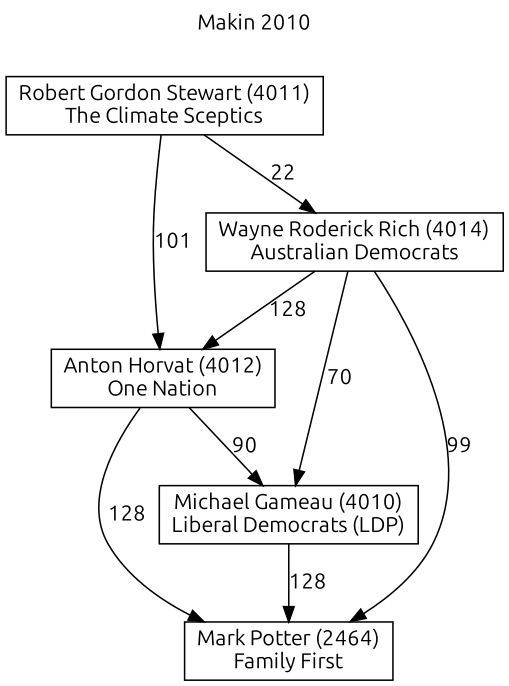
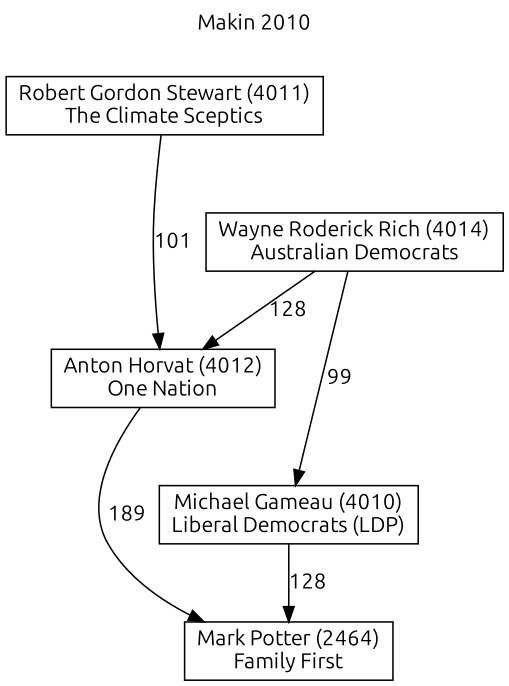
  digraph {
    fontname=Ubuntu
    label="Makin 2010"
    labelloc=t
    mclimit=2
    node [fontname=Ubuntu shape=box]
    edge [fontname=Ubuntu]
    n1 [label="Mark Potter (2464)\nFamily First"]
    n2 [label="Michael Gameau (4010)\nLiberal Democrats (LDP)"]
    n3 [label="Anton Horvat (4012)\nOne Nation"]
    n4 [label="Wayne Roderick Rich (4014)\nAustralian Democrats"]
    n5 [label="Robert Gordon Stewart (4011)\nThe Climate Sceptics"]
    n2 -> n1 [label=128]
-   n3 -> n1 [label=128]
-   n3 -> n2 [label=90]
-   n4 -> n1 [label=99]
-   n4 -> n2 [label=70]
+   n3 -> n1 [label=189]
+   n4 -> n2 [label=99]
    n4 -> n3 [label=128]
    n5 -> n3 [label=101]
-   n5 -> n4 [label=22]
  }
